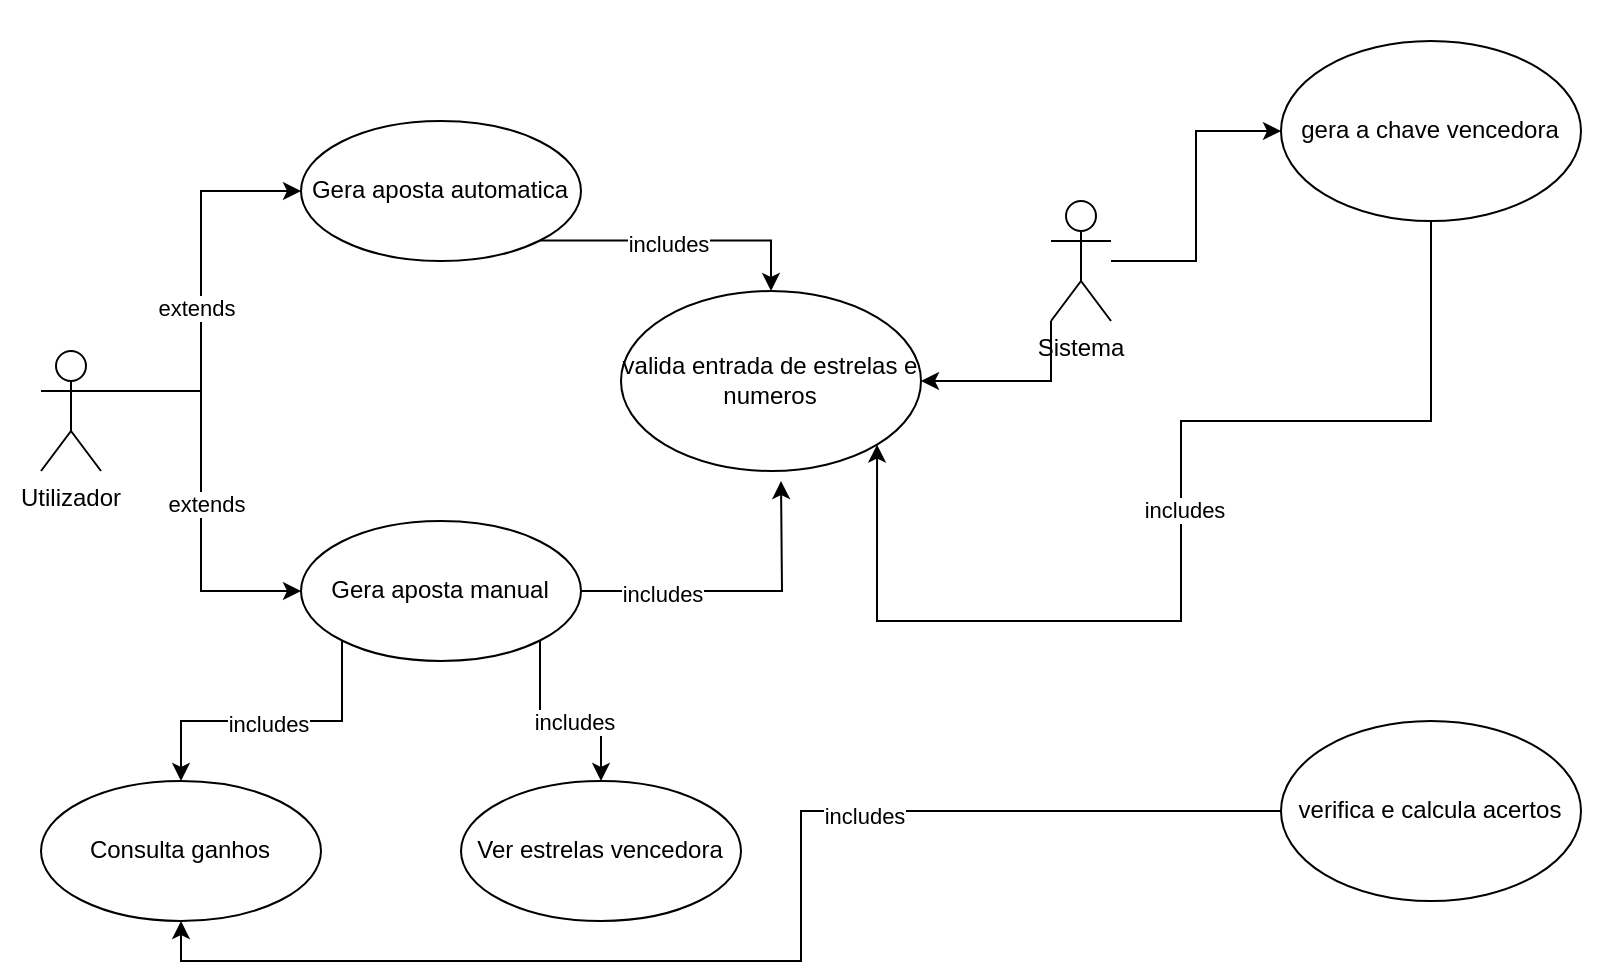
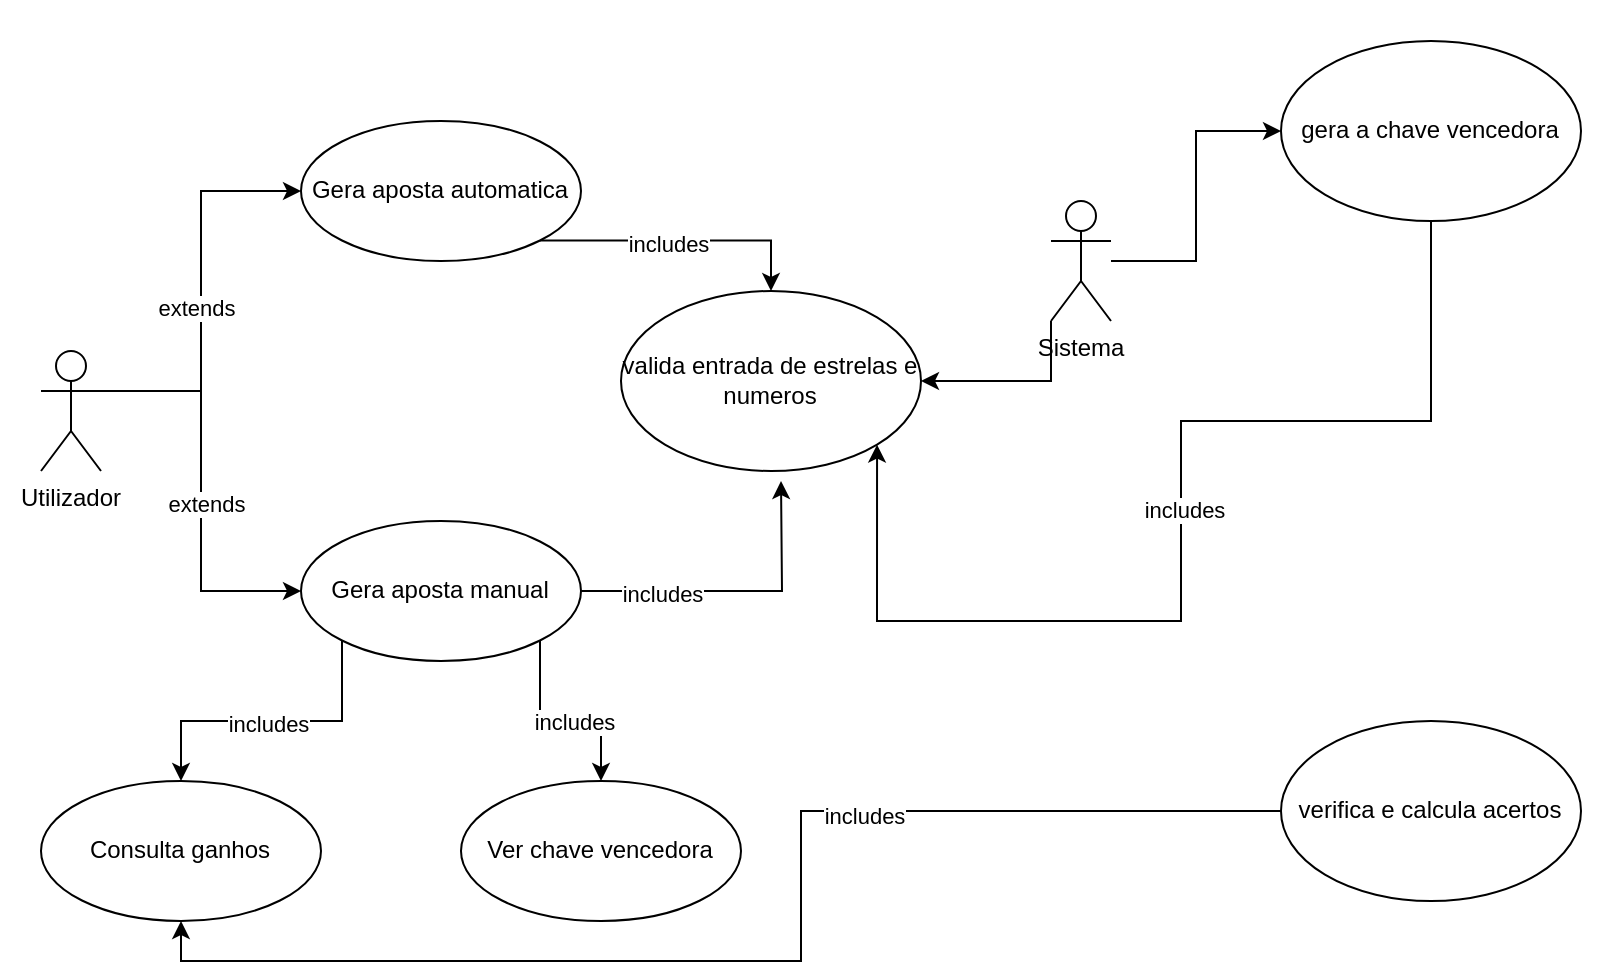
  <mxCell id="0" />
  <mxCell id="1" parent="0" />
  <mxCell id="2" style="edgeStyle=orthogonalEdgeStyle;rounded=0;orthogonalLoop=1;jettySize=auto;html=1;exitX=1;exitY=0.333;exitDx=0;exitDy=0;exitPerimeter=0;entryX=0;entryY=0.5;entryDx=0;entryDy=0;" edge="1" parent="1" source="6" target="12"><mxGeometry relative="1" as="geometry" /></mxCell>
  <mxCell id="3" value="extends" style="edgeLabel;html=1;align=center;verticalAlign=middle;resizable=0;points=[];" vertex="1" connectable="0" parent="2"><mxGeometry x="-0.084" y="3" relative="1" as="geometry"><mxPoint as="offset" /></mxGeometry></mxCell>
  <mxCell id="4" style="edgeStyle=orthogonalEdgeStyle;rounded=0;orthogonalLoop=1;jettySize=auto;html=1;exitX=1;exitY=0.333;exitDx=0;exitDy=0;exitPerimeter=0;entryX=0;entryY=0.5;entryDx=0;entryDy=0;" edge="1" parent="1" source="6" target="19"><mxGeometry relative="1" as="geometry" /></mxCell>
  <mxCell id="5" value="extends" style="edgeLabel;html=1;align=center;verticalAlign=middle;resizable=0;points=[];" vertex="1" connectable="0" parent="4"><mxGeometry x="0.065" y="2" relative="1" as="geometry"><mxPoint as="offset" /></mxGeometry></mxCell>
  <mxCell id="6" value="Utilizador" style="shape=umlActor;verticalLabelPosition=bottom;verticalAlign=top;html=1;" parent="1" vertex="1"><mxGeometry x="20" y="175" width="30" height="60" as="geometry" /></mxCell>
  <mxCell id="7" style="edgeStyle=orthogonalEdgeStyle;rounded=0;orthogonalLoop=1;jettySize=auto;html=1;entryX=0;entryY=0.5;entryDx=0;entryDy=0;" edge="1" parent="1" source="9" target="28"><mxGeometry relative="1" as="geometry" /></mxCell>
  <mxCell id="8" style="edgeStyle=orthogonalEdgeStyle;rounded=0;orthogonalLoop=1;jettySize=auto;html=1;exitX=0;exitY=1;exitDx=0;exitDy=0;exitPerimeter=0;" edge="1" parent="1" source="9" target="22"><mxGeometry relative="1" as="geometry" /></mxCell>
  <mxCell id="9" value="Sistema" style="shape=umlActor;verticalLabelPosition=bottom;verticalAlign=top;html=1;" parent="1" vertex="1"><mxGeometry x="525" y="100" width="30" height="60" as="geometry" /></mxCell>
  <mxCell id="10" style="edgeStyle=orthogonalEdgeStyle;rounded=0;orthogonalLoop=1;jettySize=auto;html=1;exitX=1;exitY=1;exitDx=0;exitDy=0;" edge="1" parent="1" source="12" target="22"><mxGeometry relative="1" as="geometry" /></mxCell>
  <mxCell id="11" value="includes" style="edgeLabel;html=1;align=center;verticalAlign=middle;resizable=0;points=[];" vertex="1" connectable="0" parent="10"><mxGeometry x="-0.088" y="-2" relative="1" as="geometry"><mxPoint as="offset" /></mxGeometry></mxCell>
  <mxCell id="12" value="Gera aposta automatica" style="ellipse;whiteSpace=wrap;html=1;" parent="1" vertex="1"><mxGeometry x="150" y="60" width="140" height="70" as="geometry" /></mxCell>
  <mxCell id="13" style="edgeStyle=orthogonalEdgeStyle;rounded=0;orthogonalLoop=1;jettySize=auto;html=1;exitX=1;exitY=0.5;exitDx=0;exitDy=0;" edge="1" parent="1" source="19"><mxGeometry relative="1" as="geometry"><mxPoint x="390" y="240" as="targetPoint" /></mxGeometry></mxCell>
  <mxCell id="14" value="includes" style="edgeLabel;html=1;align=center;verticalAlign=middle;resizable=0;points=[];" vertex="1" connectable="0" parent="13"><mxGeometry x="-0.485" y="-1" relative="1" as="geometry"><mxPoint as="offset" /></mxGeometry></mxCell>
  <mxCell id="15" style="edgeStyle=orthogonalEdgeStyle;rounded=0;orthogonalLoop=1;jettySize=auto;html=1;exitX=0;exitY=1;exitDx=0;exitDy=0;entryX=0.5;entryY=0;entryDx=0;entryDy=0;" edge="1" parent="1" source="19" target="20"><mxGeometry relative="1" as="geometry" /></mxCell>
  <mxCell id="16" value="includes" style="edgeLabel;html=1;align=center;verticalAlign=middle;resizable=0;points=[];" vertex="1" connectable="0" parent="15"><mxGeometry x="0.027" y="1" relative="1" as="geometry"><mxPoint as="offset" /></mxGeometry></mxCell>
  <mxCell id="17" style="edgeStyle=orthogonalEdgeStyle;rounded=0;orthogonalLoop=1;jettySize=auto;html=1;exitX=1;exitY=1;exitDx=0;exitDy=0;" edge="1" parent="1" source="19" target="21"><mxGeometry relative="1" as="geometry" /></mxCell>
  <mxCell id="18" value="includes" style="edgeLabel;html=1;align=center;verticalAlign=middle;resizable=0;points=[];" vertex="1" connectable="0" parent="17"><mxGeometry x="0.127" relative="1" as="geometry"><mxPoint as="offset" /></mxGeometry></mxCell>
  <mxCell id="19" value="Gera aposta manual" style="ellipse;whiteSpace=wrap;html=1;" parent="1" vertex="1"><mxGeometry x="150" y="260" width="140" height="70" as="geometry" /></mxCell>
  <mxCell id="20" value="Consulta ganhos" style="ellipse;whiteSpace=wrap;html=1;" parent="1" vertex="1"><mxGeometry x="20" y="390" width="140" height="70" as="geometry" /></mxCell>
- <mxCell id="21" value="Ver estrelas vencedora" style="ellipse;whiteSpace=wrap;html=1;" parent="1" vertex="1"><mxGeometry x="230" y="390" width="140" height="70" as="geometry" /></mxCell>
+ <mxCell id="21" value="Ver chave vencedora" style="ellipse;whiteSpace=wrap;html=1;" parent="1" vertex="1"><mxGeometry x="230" y="390" width="140" height="70" as="geometry" /></mxCell>
  <mxCell id="22" value="valida entrada de estrelas e numeros" style="ellipse;whiteSpace=wrap;html=1;" parent="1" vertex="1"><mxGeometry x="310" y="145" width="150" height="90" as="geometry" /></mxCell>
  <mxCell id="23" style="edgeStyle=orthogonalEdgeStyle;rounded=0;orthogonalLoop=1;jettySize=auto;html=1;entryX=0.5;entryY=1;entryDx=0;entryDy=0;" edge="1" parent="1" source="25" target="20"><mxGeometry relative="1" as="geometry" /></mxCell>
  <mxCell id="24" value="includes" style="edgeLabel;html=1;align=center;verticalAlign=middle;resizable=0;points=[];" vertex="1" connectable="0" parent="23"><mxGeometry x="-0.353" y="2" relative="1" as="geometry"><mxPoint as="offset" /></mxGeometry></mxCell>
  <mxCell id="25" value="verifica e calcula acertos" style="ellipse;whiteSpace=wrap;html=1;" parent="1" vertex="1"><mxGeometry x="640" y="360" width="150" height="90" as="geometry" /></mxCell>
  <mxCell id="26" style="edgeStyle=orthogonalEdgeStyle;rounded=0;orthogonalLoop=1;jettySize=auto;html=1;exitX=0.5;exitY=1;exitDx=0;exitDy=0;entryX=1;entryY=1;entryDx=0;entryDy=0;" edge="1" parent="1" source="28" target="22"><mxGeometry relative="1" as="geometry"><mxPoint x="520" y="310" as="targetPoint" /><Array as="points"><mxPoint x="715" y="210" /><mxPoint x="590" y="210" /><mxPoint x="590" y="310" /><mxPoint x="438" y="310" /></Array></mxGeometry></mxCell>
  <mxCell id="27" value="includes" style="edgeLabel;html=1;align=center;verticalAlign=middle;resizable=0;points=[];" vertex="1" connectable="0" parent="26"><mxGeometry x="-0.049" y="1" relative="1" as="geometry"><mxPoint as="offset" /></mxGeometry></mxCell>
  <mxCell id="28" value="gera a chave vencedora" style="ellipse;whiteSpace=wrap;html=1;" parent="1" vertex="1"><mxGeometry x="640" y="20" width="150" height="90" as="geometry" /></mxCell>
